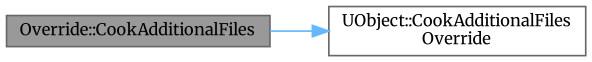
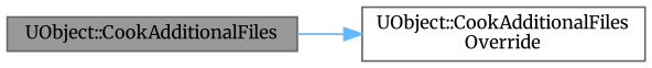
  digraph {
    rankdir=LR
    fontname=Merriweather
    node [fontname=Merriweather fontsize=10 shape=box style=filled]
-   n1 [color=gray40 fillcolor=grey60 fontcolor=black height=0.2 label="Override::CookAdditionalFiles" width=0.4]
+   n1 [color=gray40 fillcolor=grey60 fontcolor=black height=0.2 label="UObject::CookAdditionalFiles" width=0.4]
    n2 [color=grey40 fillcolor=white height=0.2 label="UObject::CookAdditionalFiles\lOverride" width=0.4]
    n1 -> n2 [color=steelblue1 fontname=Merriweather fontsize=10 labelfontname=Helvetica labelfontsize=10 style=solid]
  }
